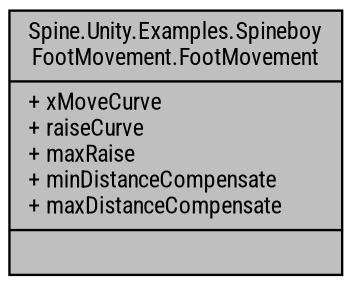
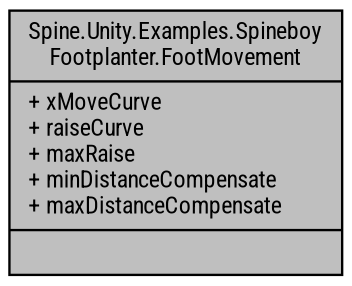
  digraph {
    fontname="Roboto Condensed"
-   n1 [color=black fillcolor=grey75 fontcolor=black fontname="Roboto Condensed" fontsize=10 height=0.2 label="{Spine.Unity.Examples.Spineboy\lFootMovement.FootMovement\n|+ xMoveCurve\l+ raiseCurve\l+ maxRaise\l+ minDistanceCompensate\l+ maxDistanceCompensate\l|}" shape=record style=filled width=0.4]
+   n1 [color=black fillcolor=grey75 fontcolor=black fontname="Roboto Condensed" fontsize=10 height=0.2 label="{Spine.Unity.Examples.Spineboy\lFootplanter.FootMovement\n|+ xMoveCurve\l+ raiseCurve\l+ maxRaise\l+ minDistanceCompensate\l+ maxDistanceCompensate\l|}" shape=record style=filled width=0.4]
  }
